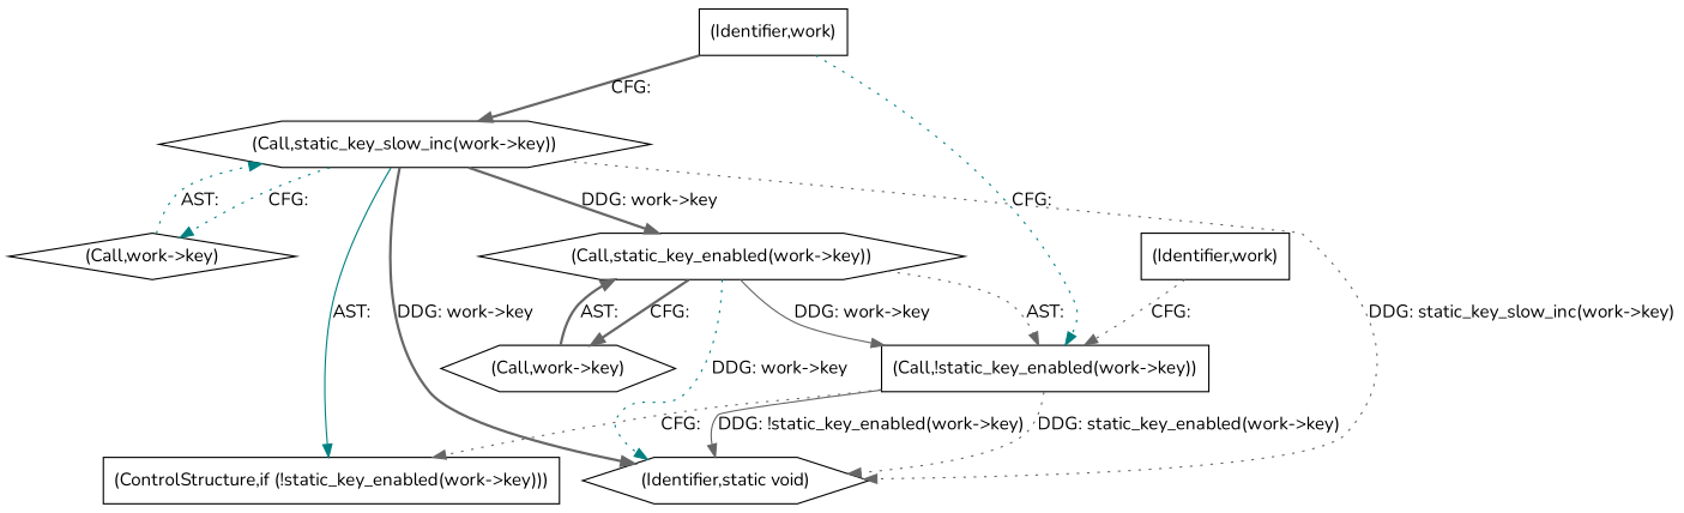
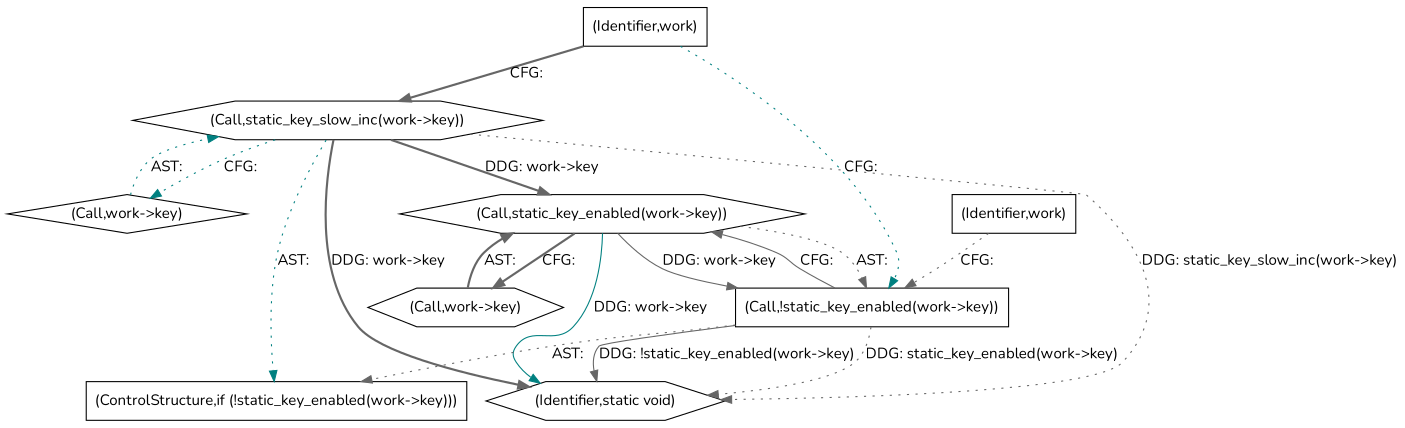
  digraph {
    fontname=Nunito
    node [fontname=Nunito shape=hexagon]
    edge [color=gray40 fontname=Nunito style=dotted]
    n1 [label="(Call,static_key_enabled(work->key))"]
    n2 [label="(Call,!static_key_enabled(work->key))" shape=box]
    n3 [label="(Identifier,static void)"]
    n4 [label="(Call,work->key)"]
    n5 [label="(ControlStructure,if (!static_key_enabled(work->key)))" shape=box]
    n6 [label="(Call,static_key_slow_inc(work->key))"]
    n7 [label="(Call,work->key)" shape=diamond]
    n8 [label="(Identifier,work)" shape=box]
    n9 [label="(Identifier,work)" shape=box]
    n1 -> n2 [label="AST: "]
    n1 -> n2 [label="DDG: work->key" style=solid]
-   n1 -> n3 [color=teal label="DDG: work->key"]
+   n1 -> n3 [color=teal label="DDG: work->key" style=solid]
    n1 -> n4 [label="CFG: " style=bold]
+   n2 -> n1 [label="CFG: " style=solid]
    n2 -> n3 [label="DDG: !static_key_enabled(work->key)" style=solid]
    n2 -> n3 [label="DDG: static_key_enabled(work->key)"]
-   n2 -> n5 [label="CFG: "]
+   n2 -> n5 [label="AST: "]
    n4 -> n1 [label="AST: " style=bold]
    n6 -> n1 [label="DDG: work->key" style=bold]
    n6 -> n3 [label="DDG: work->key" style=bold]
    n6 -> n3 [label="DDG: static_key_slow_inc(work->key)"]
-   n6 -> n5 [color=teal label="AST: " style=solid]
+   n6 -> n5 [color=teal label="AST: "]
    n6 -> n7 [color=teal label="CFG: "]
    n7 -> n6 [color=teal label="AST: "]
    n8 -> n2 [label="CFG: "]
    n9 -> n2 [color=teal label="CFG: "]
    n9 -> n6 [label="CFG: " style=bold]
  }
